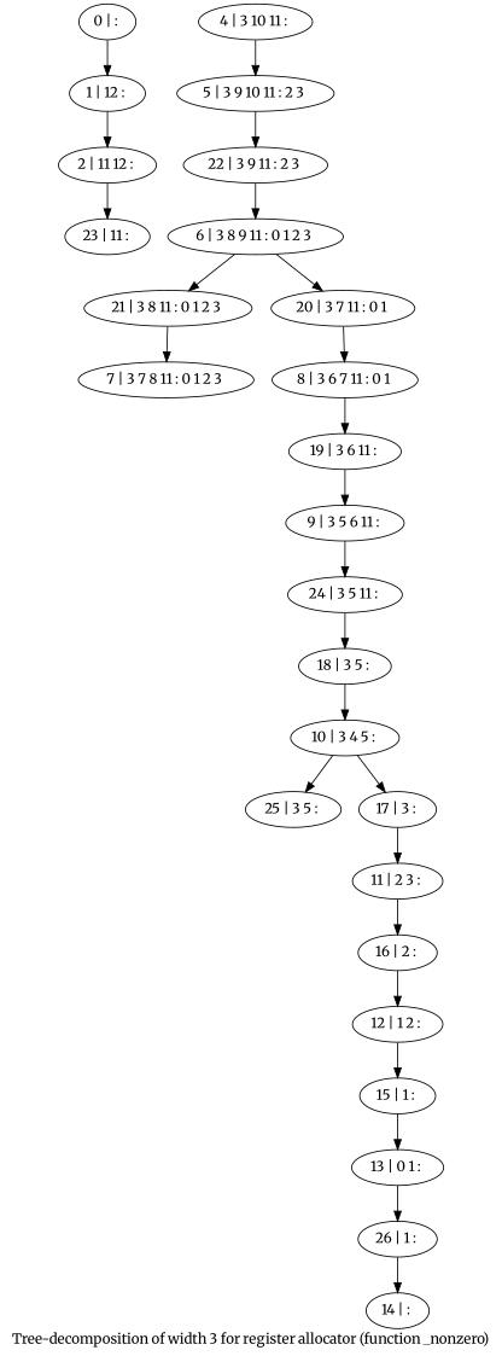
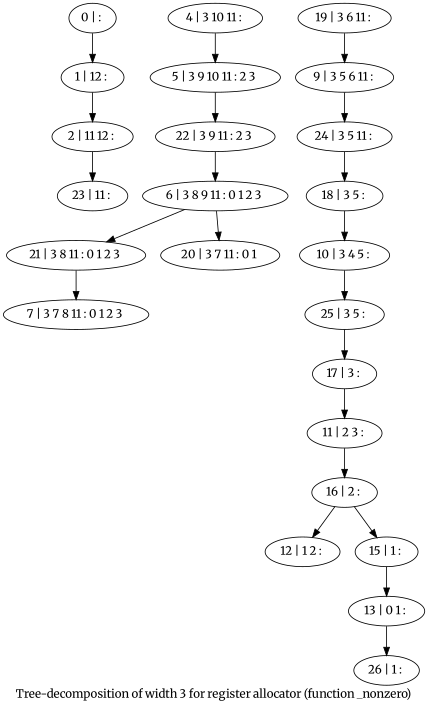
  digraph {
    fontname=Merriweather
    label="Tree-decomposition of width 3 for register allocator (function _nonzero)"
    node [fontname=Merriweather]
    edge [fontname=Merriweather]
    n1 [label="0 | : "]
    n2 [label="1 | 12 : "]
    n3 [label="2 | 11 12 : "]
    n4 [label="23 | 11 : "]
    n5 [label="4 | 3 10 11 : "]
    n6 [label="5 | 3 9 10 11 : 2 3 "]
    n7 [label="22 | 3 9 11 : 2 3 "]
    n8 [label="6 | 3 8 9 11 : 0 1 2 3 "]
    n9 [label="21 | 3 8 11 : 0 1 2 3 "]
    n10 [label="20 | 3 7 11 : 0 1 "]
    n11 [label="7 | 3 7 8 11 : 0 1 2 3 "]
-   n12 [label="8 | 3 6 7 11 : 0 1 "]
    n13 [label="19 | 3 6 11 : "]
    n14 [label="9 | 3 5 6 11 : "]
    n15 [label="24 | 3 5 11 : "]
    n16 [label="18 | 3 5 : "]
    n17 [label="10 | 3 4 5 : "]
    n18 [label="25 | 3 5 : "]
    n19 [label="17 | 3 : "]
    n20 [label="11 | 2 3 : "]
    n21 [label="16 | 2 : "]
    n22 [label="12 | 1 2 : "]
    n23 [label="15 | 1 : "]
    n24 [label="13 | 0 1 : "]
    n25 [label="26 | 1 : "]
-   n26 [label="14 | : "]
    n1 -> n2
    n2 -> n3
    n3 -> n4
    n5 -> n6
    n6 -> n7
    n7 -> n8
    n8 -> n9
    n8 -> n10
    n9 -> n11
-   n10 -> n12
-   n12 -> n13
    n13 -> n14
    n14 -> n15
    n15 -> n16
    n16 -> n17
    n17 -> n18
-   n17 -> n19
+   n18 -> n19
    n19 -> n20
    n20 -> n21
    n21 -> n22
-   n22 -> n23
+   n21 -> n23
    n23 -> n24
    n24 -> n25
-   n25 -> n26
  }
